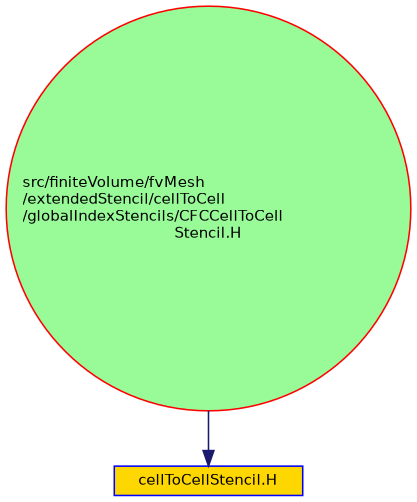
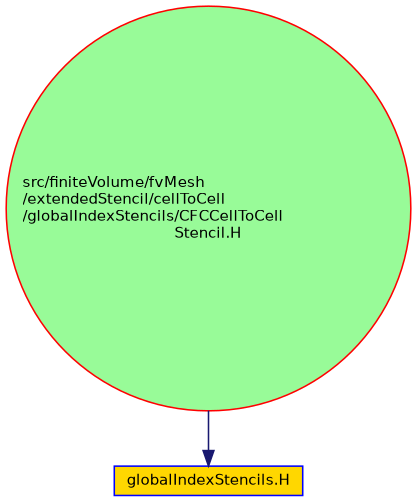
  digraph {
    node [fontname=Helvetica fontsize=10 style=filled]
    n1 [color=red fillcolor=palegreen fontcolor=black height=0.2 label="src/finiteVolume/fvMesh\l/extendedStencil/cellToCell\l/globalIndexStencils/CFCCellToCell\lStencil.H" shape=circle width=0.4]
-   n2 [color=blue height=0.2 label="cellToCellStencil.H" shape=box width=0.4 fillcolor=gold]
+   n2 [color=blue height=0.2 label="globalIndexStencils.H" shape=box width=0.4 fillcolor=gold]
    n1 -> n2 [color=midnightblue fontname=Helvetica fontsize=10 labelfontname=Helvetica labelfontsize=10 style=solid]
  }
